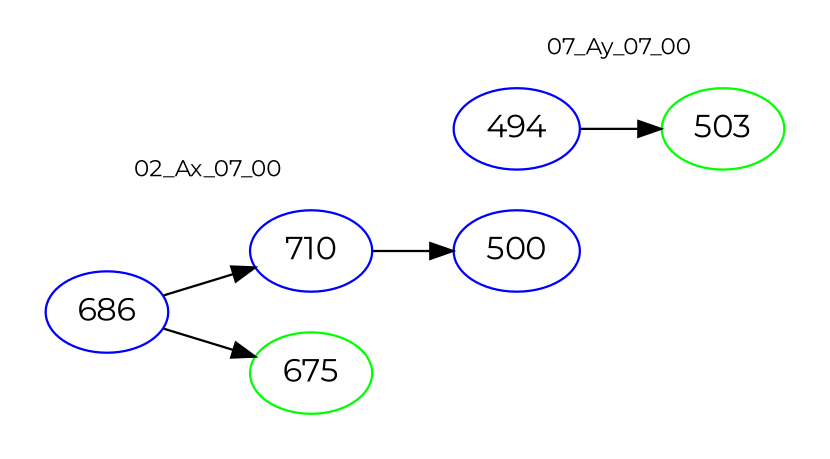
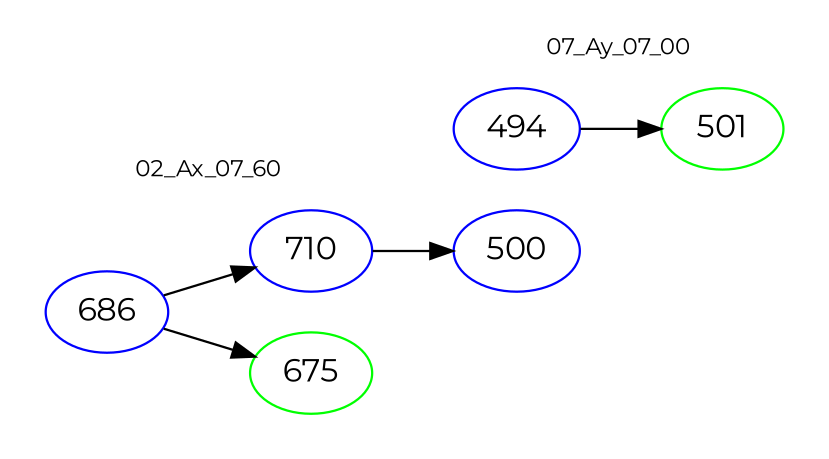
  digraph {
    fontname=Montserrat
    rankdir=LR
    node [color=blue fontname=Montserrat]
    edge [color=black fontname=Montserrat]
    n1 [label=686]
    n2 [color=green label=675]
    n3 [label=710]
    n4 [label=494]
    n5 [label=500]
-   n6 [color=green label=503]
+   n6 [color=green label=501]
    subgraph cluster_1 {
      color=white
      fontsize=10
-     label="02_Ax_07_00"
+     label="02_Ax_07_60"
      n1
      n2
      n3
    }
    subgraph cluster_2 {
      color=white
      fontsize=10
      label="07_Ay_07_00"
      n4
      n5
      n6
    }
    n1 -> n2
    n1 -> n3
    n3 -> n5
    n4 -> n6
  }
